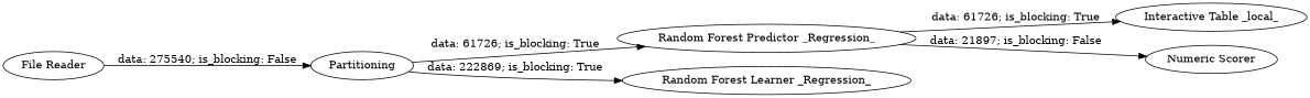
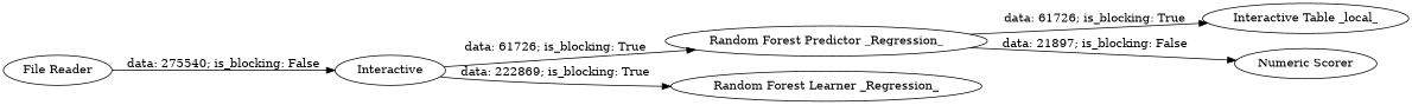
  digraph {
    rankdir=LR
-   n1 [label=Partitioning]
+   n1 [label=Interactive]
    n2 [label="Random Forest Predictor _Regression_"]
    n3 [label="Random Forest Learner _Regression_"]
    n4 [label="Interactive Table _local_"]
    n5 [label="Numeric Scorer"]
    n6 [label="File Reader"]
    n1 -> n2 [label="data: 61726; is_blocking: True"]
    n1 -> n3 [label="data: 222869; is_blocking: True"]
    n2 -> n4 [label="data: 61726; is_blocking: True"]
    n2 -> n5 [label="data: 21897; is_blocking: False"]
    n6 -> n1 [label="data: 275540; is_blocking: False"]
  }
